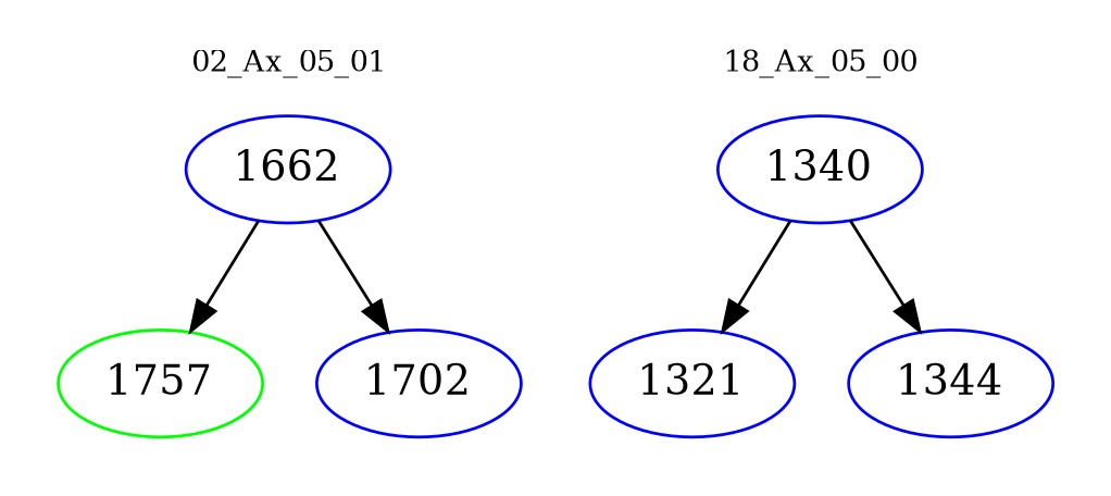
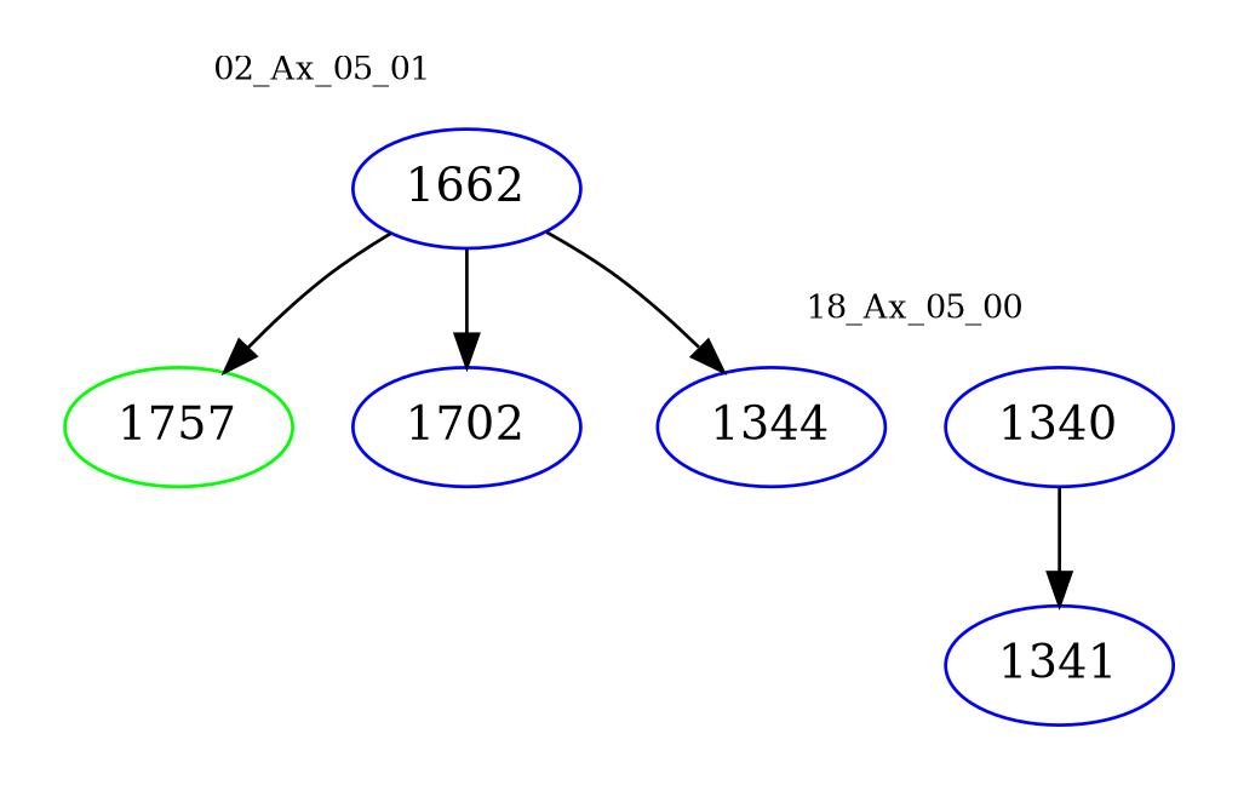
  digraph {
    fontname="DejaVu Serif"
    node [color=blue fontname="DejaVu Serif"]
    edge [color=black fontname="DejaVu Serif"]
    n1 [label=1662]
    n2 [color=green label=1757]
    n3 [label=1702]
    n4 [label=1340]
-   n5 [label=1321]
+   n5 [label=1341]
    n6 [label=1344]
    subgraph cluster_1 {
      color=white
      fontsize=10
      label="02_Ax_05_01"
      n1
      n2
      n3
    }
    subgraph cluster_2 {
      color=white
      fontsize=10
      label="18_Ax_05_00"
      n4
      n5
      n6
    }
    n1 -> n2
    n1 -> n3
    n4 -> n5
-   n4 -> n6
+   n1 -> n6
  }
